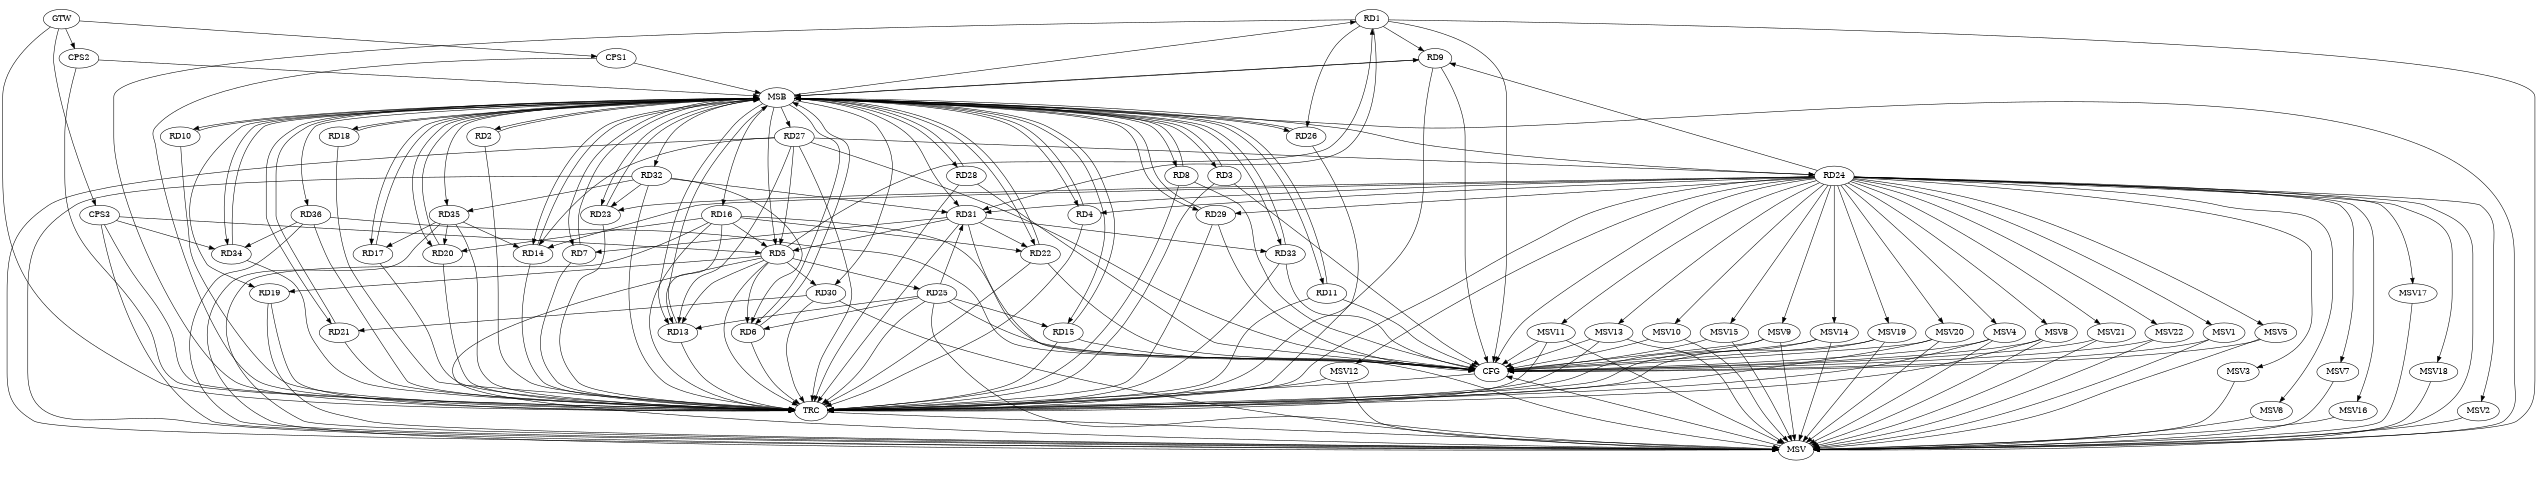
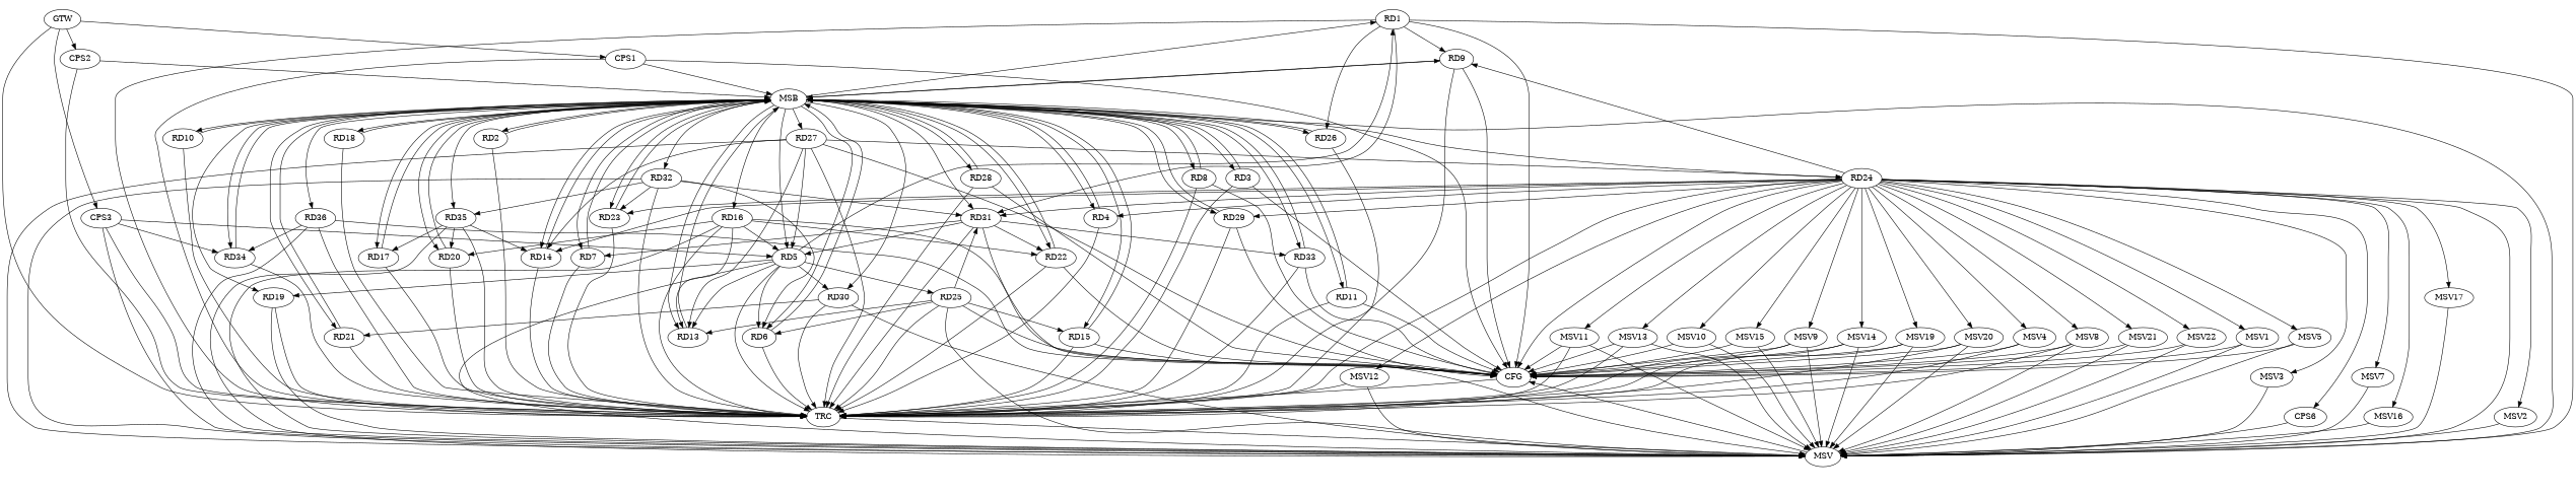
  strict digraph {
    n1 [label=RD1]
    n2 [label=RD9]
    n3 [label=RD26]
    n4 [label=RD31]
    n5 [label=MSV]
    n6 [label=CFG]
    n7 [label=TRC]
    n8 [label=MSB]
    n9 [label=RD5]
    n10 [label=RD7]
    n11 [label=RD22]
    n12 [label=RD33]
    n13 [label=RD2]
    n14 [label=RD3]
    n15 [label=RD4]
    n16 [label=RD6]
    n17 [label=RD13]
    n18 [label=RD19]
    n19 [label=RD30]
    n20 [label=RD8]
    n21 [label=RD10]
    n22 [label=RD11]
    n23 [label=RD14]
    n24 [label=RD15]
    n25 [label=RD16]
    n26 [label=RD20]
    n27 [label=RD17]
    n28 [label=RD18]
    n29 [label=RD21]
    n30 [label=RD23]
    n31 [label=RD24]
    n32 [label=RD29]
    n33 [label=RD27]
    n34 [label=RD28]
    n35 [label=RD32]
    n36 [label=RD35]
    n37 [label=RD34]
    n38 [label=RD36]
    n39 [label=RD25]
    n40 [label=MSV1]
    n41 [label=MSV2]
    n42 [label=MSV3]
    n43 [label=MSV4]
    n44 [label=MSV5]
-   n45 [label=MSV6]
+   n45 [label=CPS6]
    n46 [label=MSV7]
    n47 [label=MSV8]
    n48 [label=MSV9]
    n49 [label=MSV10]
    n50 [label=MSV11]
    n51 [label=MSV12]
    n52 [label=MSV13]
    n53 [label=MSV14]
    n54 [label=MSV15]
    n55 [label=MSV16]
    n56 [label=MSV17]
-   n57 [label=MSV18]
    n58 [label=MSV19]
    n59 [label=MSV20]
    n60 [label=MSV21]
    n61 [label=MSV22]
    n62 [label=CPS1]
    n63 [label=CPS2]
    n64 [label=CPS3]
    n65 [label=GTW]
    n1 -> n2
    n1 -> n3
    n1 -> n4
    n1 -> n5
    n1 -> n6
    n1 -> n7
    n2 -> n6
    n2 -> n7
    n2 -> n8
    n3 -> n7
    n3 -> n8
    n4 -> n5
    n4 -> n7
    n4 -> n9
    n4 -> n10
    n4 -> n11
    n4 -> n12
    n5 -> n6
    n6 -> n7
    n7 -> n5
    n8 -> n1
    n8 -> n2
    n8 -> n3
    n8 -> n4
    n8 -> n5
    n8 -> n9
    n8 -> n10
    n8 -> n11
    n8 -> n12
    n8 -> n13
    n8 -> n14
    n8 -> n15
    n8 -> n16
    n8 -> n17
    n8 -> n18
    n8 -> n19
    n8 -> n20
    n8 -> n21
    n8 -> n22
    n8 -> n23
    n8 -> n24
    n8 -> n25
    n8 -> n26
    n8 -> n27
    n8 -> n28
    n8 -> n29
    n8 -> n30
    n8 -> n31
    n8 -> n32
    n8 -> n33
    n8 -> n34
    n8 -> n35
    n8 -> n36
    n8 -> n37
    n8 -> n38
    n9 -> n1
    n9 -> n5
    n9 -> n7
    n9 -> n16
    n9 -> n17
    n9 -> n18
    n9 -> n19
    n9 -> n39
    n10 -> n7
    n10 -> n8
    n11 -> n6
    n11 -> n7
    n11 -> n8
    n12 -> n6
    n12 -> n7
    n12 -> n8
    n13 -> n7
    n13 -> n8
    n14 -> n6
    n14 -> n7
    n14 -> n8
    n15 -> n7
    n15 -> n8
    n16 -> n7
    n16 -> n8
-   n17 -> n7
    n17 -> n8
    n18 -> n5
    n18 -> n7
    n19 -> n5
    n19 -> n7
    n19 -> n29
    n20 -> n6
    n20 -> n7
    n20 -> n8
    n21 -> n7
    n21 -> n8
    n22 -> n6
    n22 -> n7
    n22 -> n8
    n23 -> n7
    n23 -> n8
    n24 -> n6
    n24 -> n7
    n24 -> n8
    n25 -> n5
    n25 -> n6
    n25 -> n7
    n25 -> n9
    n25 -> n11
    n25 -> n17
    n25 -> n26
    n26 -> n7
    n26 -> n8
    n27 -> n7
    n27 -> n8
    n28 -> n7
    n28 -> n8
    n29 -> n7
    n29 -> n8
    n30 -> n7
    n30 -> n8
    n31 -> n2
    n31 -> n4
    n31 -> n5
    n31 -> n6
    n31 -> n7
    n31 -> n15
    n31 -> n23
    n31 -> n30
    n31 -> n32
    n31 -> n40
    n31 -> n41
    n31 -> n42
    n31 -> n43
    n31 -> n44
    n31 -> n45
    n31 -> n46
    n31 -> n47
    n31 -> n48
    n31 -> n49
    n31 -> n50
    n31 -> n51
    n31 -> n52
    n31 -> n53
    n31 -> n54
    n31 -> n55
    n31 -> n56
-   n31 -> n57
    n31 -> n58
    n31 -> n59
    n31 -> n60
    n31 -> n61
    n32 -> n6
    n32 -> n7
    n32 -> n8
    n33 -> n5
    n33 -> n6
    n33 -> n7
    n33 -> n9
    n33 -> n17
    n33 -> n23
    n33 -> n31
    n34 -> n6
    n34 -> n7
    n34 -> n8
    n35 -> n4
    n35 -> n5
    n35 -> n7
    n35 -> n16
    n35 -> n30
    n35 -> n36
    n36 -> n5
    n36 -> n7
    n36 -> n23
    n36 -> n26
    n36 -> n27
    n37 -> n7
    n37 -> n8
    n38 -> n5
    n38 -> n6
    n38 -> n7
    n38 -> n37
    n39 -> n4
    n39 -> n5
    n39 -> n6
    n39 -> n7
    n39 -> n16
    n39 -> n17
    n39 -> n24
    n40 -> n5
    n40 -> n6
    n41 -> n5
    n42 -> n5
-   n43 -> n5
    n43 -> n6
    n43 -> n7
    n44 -> n5
    n44 -> n6
    n45 -> n5
    n46 -> n5
    n47 -> n5
    n47 -> n6
    n47 -> n7
    n48 -> n5
    n48 -> n6
    n48 -> n7
    n49 -> n5
    n49 -> n6
    n50 -> n5
    n50 -> n6
    n50 -> n7
    n51 -> n5
    n51 -> n7
    n52 -> n5
    n52 -> n6
    n52 -> n7
    n53 -> n5
    n53 -> n6
    n53 -> n7
    n54 -> n5
    n54 -> n6
    n55 -> n5
    n56 -> n5
-   n57 -> n5
    n58 -> n5
    n58 -> n6
    n58 -> n7
    n59 -> n5
    n59 -> n6
    n59 -> n7
    n60 -> n5
    n60 -> n6
    n61 -> n5
    n61 -> n6
+   n62 -> n6
    n62 -> n7
    n62 -> n8
    n63 -> n7
    n63 -> n8
    n64 -> n5
    n64 -> n7
    n64 -> n9
    n64 -> n37
    n65 -> n7
    n65 -> n62
    n65 -> n63
    n65 -> n64
  }
